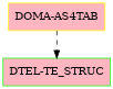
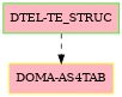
  digraph {
    node [shape=box style=filled fillcolor=lightpink]
    "DTEL-TE_STRUC" [color=green]
    "DOMA-AS4TAB" [color=yellow]
-   "DOMA-AS4TAB" -> "DTEL-TE_STRUC" [style=dashed]
+   "DTEL-TE_STRUC" -> "DOMA-AS4TAB" [style=dashed]
  }
